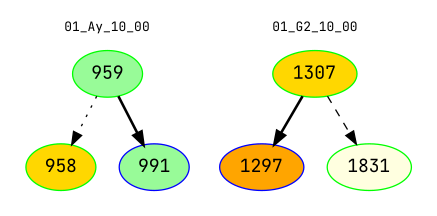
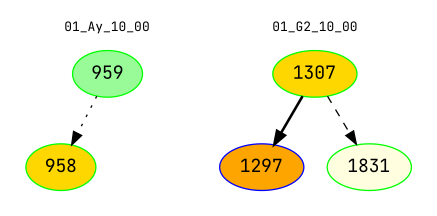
  digraph {
    fontname="JetBrains Mono"
    node [color=green fillcolor=palegreen fontname="JetBrains Mono" style=filled]
    edge [color=black fontname="JetBrains Mono" style=bold]
    n1 [label=959]
    n2 [fillcolor=gold label=958]
-   n3 [color=blue label=991]
    n4 [fillcolor=gold label=1307]
    n5 [color=blue fillcolor=orange label=1297]
    n6 [fillcolor=lightyellow label=1831]
    subgraph cluster_1 {
      color=white
      fontsize=10
      label="01_Ay_10_00"
      n1
      n2
-     n3
    }
    subgraph cluster_2 {
      color=white
      fontsize=10
      label="01_G2_10_00"
      n4
      n5
      n6
    }
    n1 -> n2 [style=dotted]
-   n1 -> n3
    n4 -> n5
    n4 -> n6 [style=dashed]
  }
